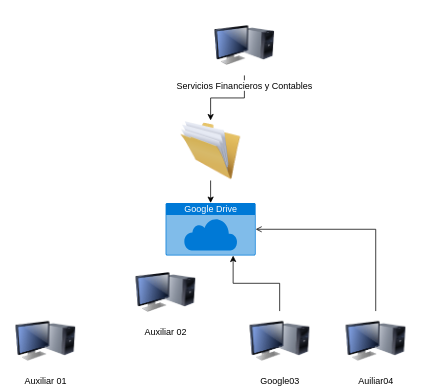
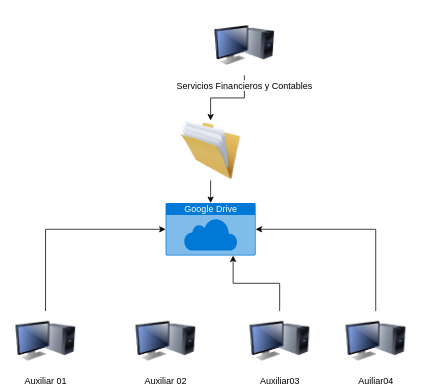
  <mxCell id="0" />
  <mxCell id="1" parent="0" />
+ <mxCell id="2" style="edgeStyle=orthogonalEdgeStyle;rounded=0;orthogonalLoop=1;jettySize=auto;html=1;exitX=0.5;exitY=0;exitDx=0;exitDy=0;entryX=0;entryY=0.5;entryDx=0;entryDy=0;entryPerimeter=0;" edge="1" parent="1" source="3" target="13"><mxGeometry relative="1" as="geometry" /></mxCell>
  <mxCell id="3" value="Auxiliar 01" style="image;html=1;image=img/lib/clip_art/computers/Monitor_Tower_128x128.png" vertex="1" parent="1"><mxGeometry x="20" y="414" width="80" height="80" as="geometry" /></mxCell>
- <mxCell id="4" value="Auxiliar 02" style="image;html=1;image=img/lib/clip_art/computers/Monitor_Tower_128x128.png" vertex="1" parent="1"><mxGeometry x="180" y="349" width="80" height="80" as="geometry" /></mxCell>
+ <mxCell id="4" value="Auxiliar 02" style="image;html=1;image=img/lib/clip_art/computers/Monitor_Tower_128x128.png" vertex="1" parent="1"><mxGeometry x="180" y="414" width="80" height="80" as="geometry" /></mxCell>
  <mxCell id="5" style="edgeStyle=orthogonalEdgeStyle;rounded=0;orthogonalLoop=1;jettySize=auto;html=1;exitX=0.5;exitY=0;exitDx=0;exitDy=0;entryX=0.75;entryY=1;entryDx=0;entryDy=0;entryPerimeter=0;" edge="1" parent="1" source="6" target="13"><mxGeometry relative="1" as="geometry" /></mxCell>
- <mxCell id="6" value="Google03" style="image;html=1;image=img/lib/clip_art/computers/Monitor_Tower_128x128.png" vertex="1" parent="1"><mxGeometry x="332" y="414" width="80" height="80" as="geometry" /></mxCell>
- <mxCell id="7" style="edgeStyle=orthogonalEdgeStyle;rounded=0;orthogonalLoop=1;jettySize=auto;html=1;exitX=0.5;exitY=0;exitDx=0;exitDy=0;entryX=1;entryY=0.5;entryDx=0;entryDy=0;entryPerimeter=0;endArrow=open;" edge="1" parent="1" source="8" target="13"><mxGeometry relative="1" as="geometry" /></mxCell>
+ <mxCell id="6" value="Auxiliar03" style="image;html=1;image=img/lib/clip_art/computers/Monitor_Tower_128x128.png" vertex="1" parent="1"><mxGeometry x="332" y="414" width="80" height="80" as="geometry" /></mxCell>
+ <mxCell id="7" style="edgeStyle=orthogonalEdgeStyle;rounded=0;orthogonalLoop=1;jettySize=auto;html=1;exitX=0.5;exitY=0;exitDx=0;exitDy=0;entryX=1;entryY=0.5;entryDx=0;entryDy=0;entryPerimeter=0;" edge="1" parent="1" source="8" target="13"><mxGeometry relative="1" as="geometry" /></mxCell>
  <mxCell id="8" value="Auiliar04" style="image;html=1;image=img/lib/clip_art/computers/Monitor_Tower_128x128.png" vertex="1" parent="1"><mxGeometry x="460" y="414" width="80" height="80" as="geometry" /></mxCell>
  <mxCell id="9" style="edgeStyle=orthogonalEdgeStyle;rounded=0;orthogonalLoop=1;jettySize=auto;html=1;exitX=0.5;exitY=1;exitDx=0;exitDy=0;entryX=0.5;entryY=0;entryDx=0;entryDy=0;" edge="1" parent="1" source="10" target="12"><mxGeometry relative="1" as="geometry"><mxPoint x="280" y="160" as="targetPoint" /></mxGeometry></mxCell>
  <mxCell id="10" value="Servicios Financieros y Contables" style="image;html=1;image=img/lib/clip_art/computers/Monitor_Tower_128x128.png" vertex="1" parent="1"><mxGeometry x="285" y="20" width="80" height="80" as="geometry" /></mxCell>
  <mxCell id="11" style="edgeStyle=orthogonalEdgeStyle;rounded=0;orthogonalLoop=1;jettySize=auto;html=1;exitX=0.5;exitY=1;exitDx=0;exitDy=0;entryX=0.5;entryY=0;entryDx=0;entryDy=0;entryPerimeter=0;" edge="1" parent="1" source="12" target="13"><mxGeometry relative="1" as="geometry" /></mxCell>
  <mxCell id="12" value="" style="image;html=1;image=img/lib/clip_art/general/Full_Folder_128x128.png" vertex="1" parent="1"><mxGeometry x="240" y="160" width="80" height="80" as="geometry" /></mxCell>
  <mxCell id="13" value="Google Drive" style="html=1;strokeColor=none;fillColor=#0079D6;labelPosition=center;verticalLabelPosition=middle;verticalAlign=top;align=center;fontSize=12;outlineConnect=0;spacingTop=-6;fontColor=#FFFFFF;sketch=0;shape=mxgraph.sitemap.cloud;" vertex="1" parent="1"><mxGeometry x="220" y="270" width="120" height="70" as="geometry" /></mxCell>
